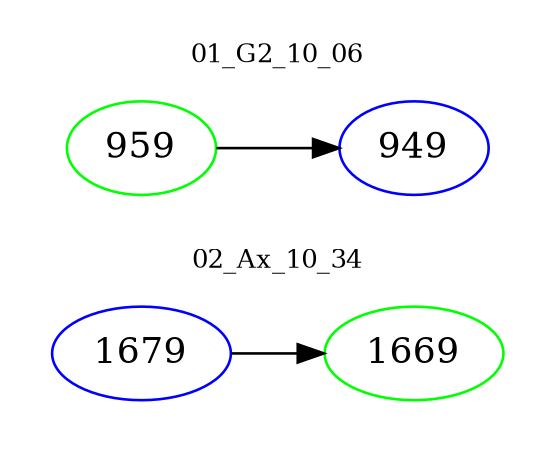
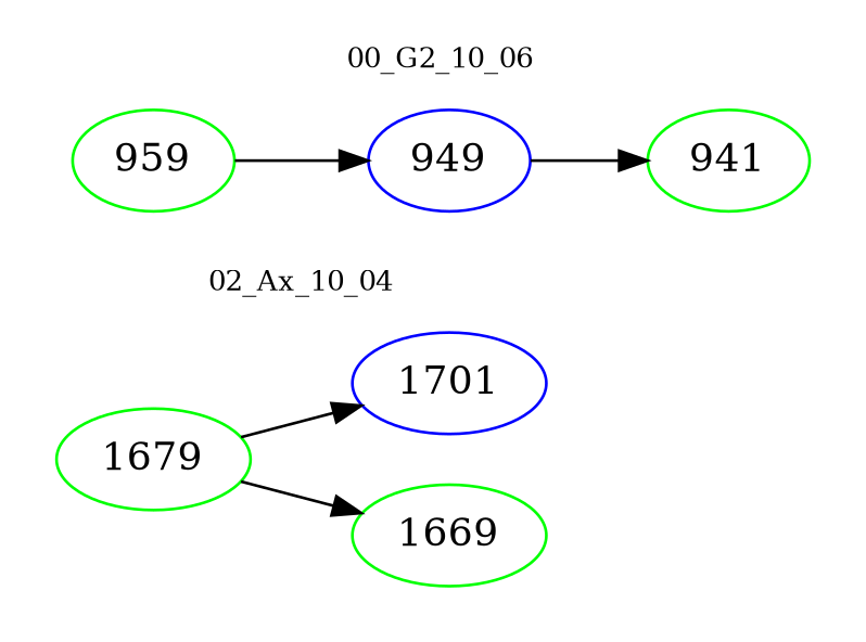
  digraph {
    rankdir=LR
    node [color=blue]
    edge [color=black]
-   n1 [label=1679]
+   n1 [color=green label=1679]
    n2 [color=green label=1669]
+   n3 [label=1701]
    n4 [label=949]
+   n5 [color=green label=941]
    n6 [color=green label=959]
    subgraph cluster_1 {
      color=white
      fontsize=10
-     label="02_Ax_10_34"
+     label="02_Ax_10_04"
      n1
      n2
+     n3
    }
    subgraph cluster_2 {
      color=white
      fontsize=10
-     label="01_G2_10_06"
+     label="00_G2_10_06"
      n4
+     n5
      n6
    }
    n1 -> n2
+   n1 -> n3
+   n4 -> n5
    n6 -> n4
  }
